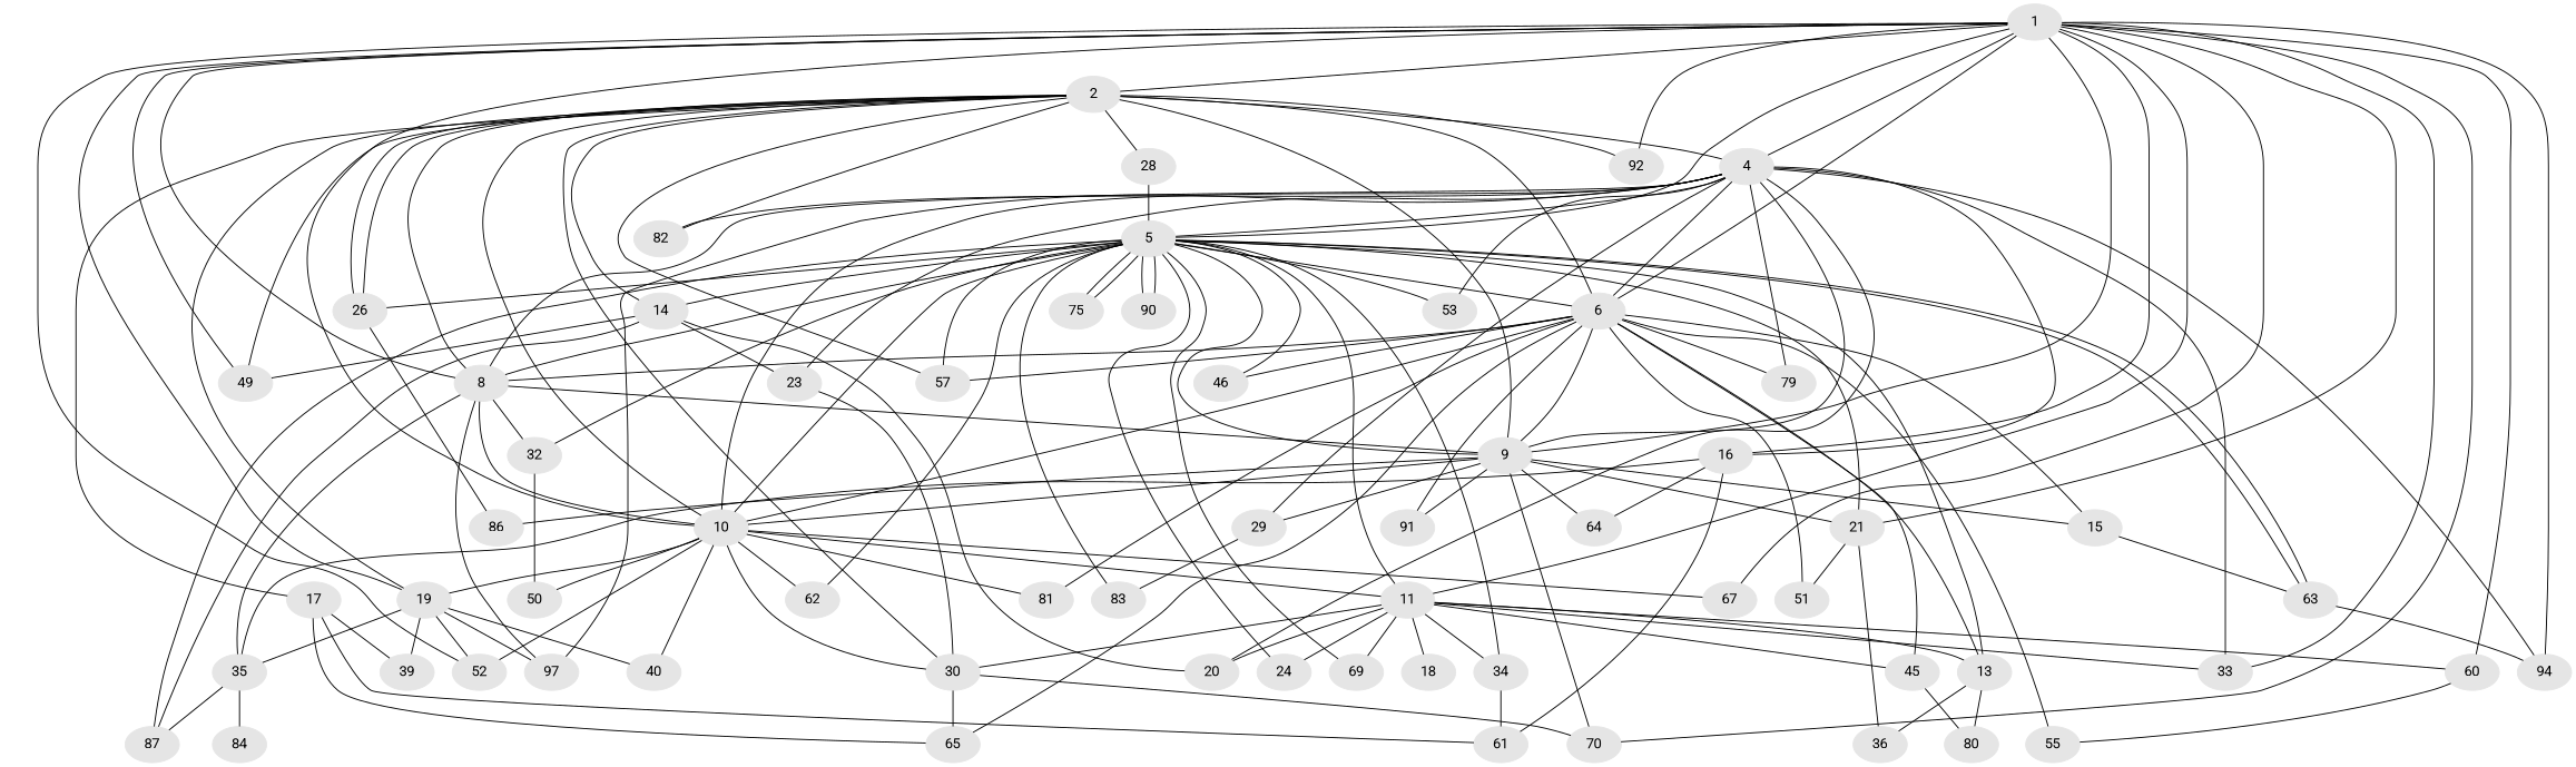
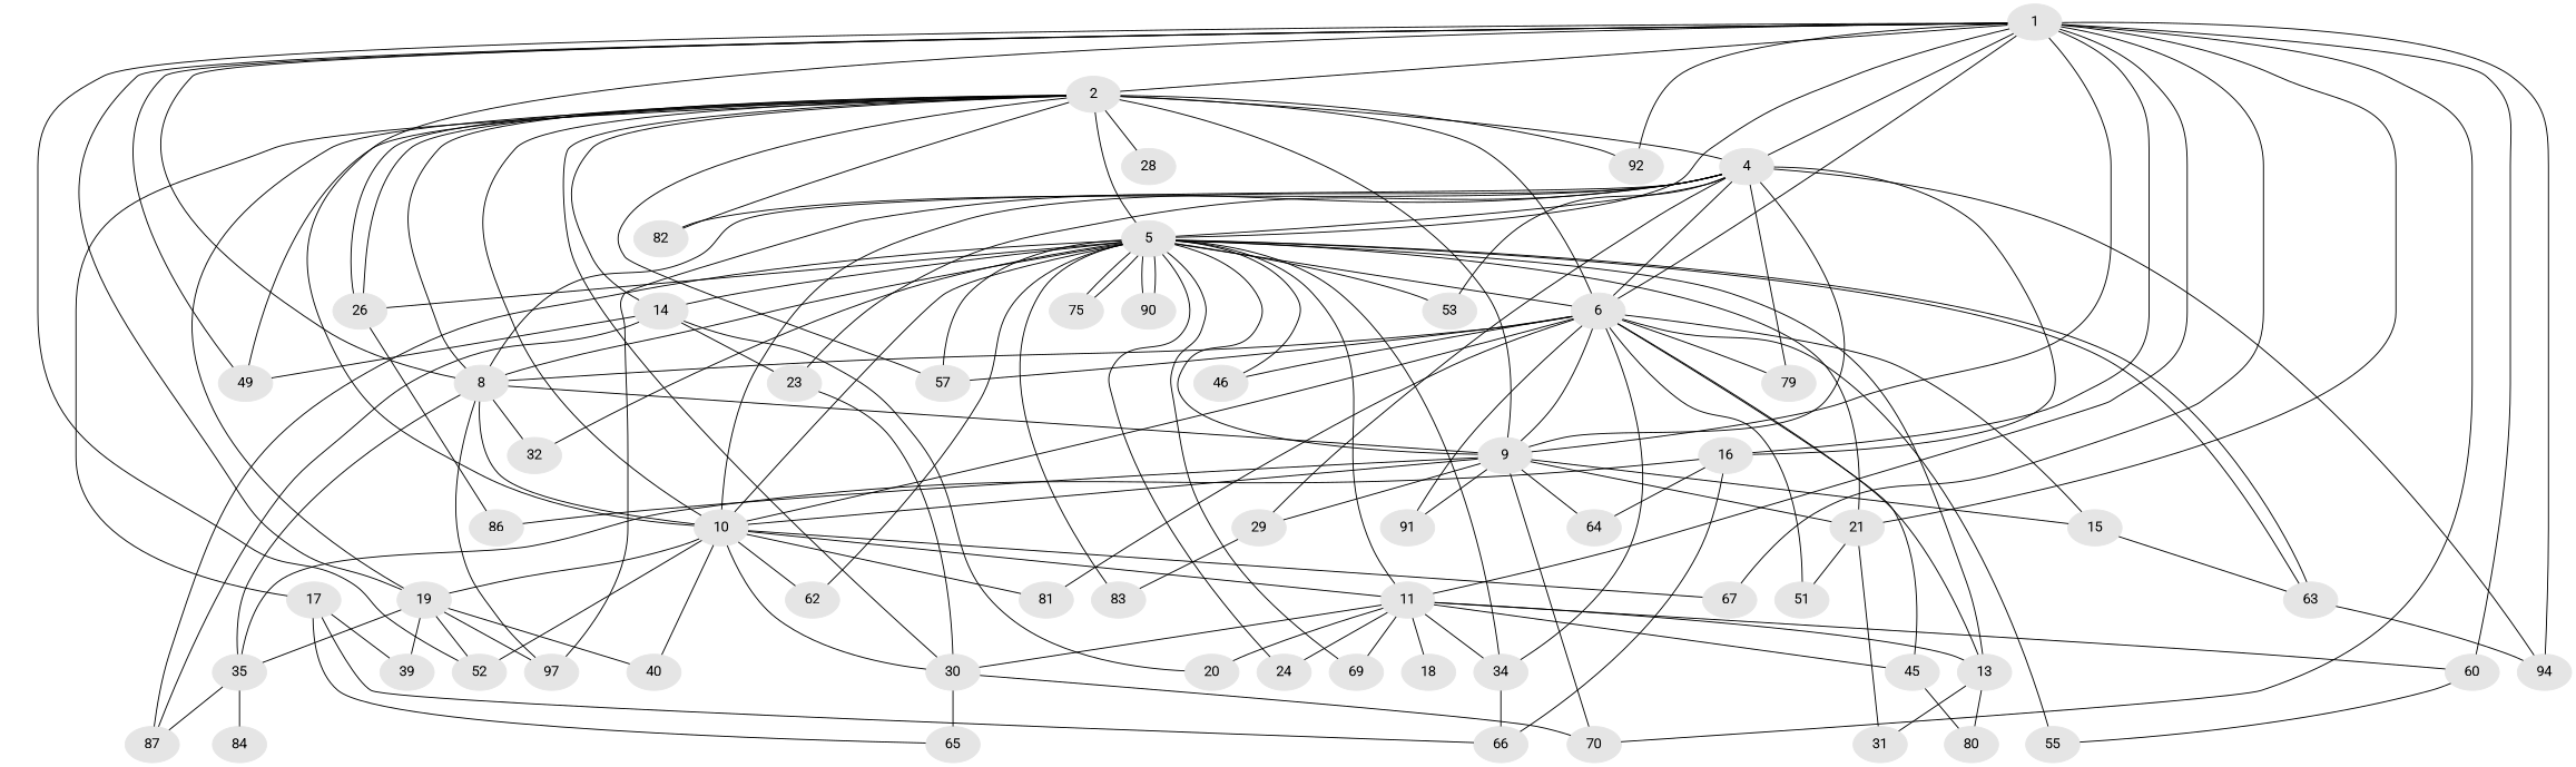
  graph {
    fontname=Roboto
    node [color=gray90 fontname=Roboto style=filled]
    edge [fontname=Roboto]
    1 [super="+39"]
    2 [super="+3"]
    4 [super="+56"]
    5 [super="+7"]
    6 [super="+49"]
    8 [super="+48"]
    9 [super="+77"]
    10 [super="+76"]
    11 [super="+31"]
    16
    19 [super="+22"]
    21 [super="+85"]
-   33
    n14 [label=49 super="+93"]
    52
    60
    67
    70 [super="+87"]
    92
    94
    14
    17
    26 [super="+68"]
    28
    30 [super="+47"]
    57 [super="+59"]
    82
    20 [super="+74"]
    23 [super="+35"]
    29 [super="+72"]
    n31 [label=97 super="+54"]
    53
    79
    63 [super="+66"]
    13 [super="+41"]
    24
    n37 [label=87]
    32
    34 [super="+78"]
    46
    62
    69
    75
    83
    90
    15 [super="+88"]
    45
    51
    55
    65 [super="+71"]
    81
    91
    n53 [label=35 super="+43"]
    64
    86
    40
-   50
    18
-   61 [super="+73"]
+   61 [super="+73" label=66]
    n60 [label=39]
-   36
+   36 [label=31]
    80
    84
    1 -- 2 [weight=2]
    1 -- 4
    1 -- 5 [weight=2]
    1 -- 6 [weight=3]
    1 -- 8
    1 -- 9
    1 -- 10
    1 -- 11
    1 -- 16
    1 -- 19
    1 -- 21
-   1 -- 33
    1 -- n14
    1 -- 52
    1 -- 60
    1 -- 67
    1 -- 70
    1 -- 92
    1 -- 94
    2 -- 4 [weight=2]
-   28 -- 5 [weight=4]
+   2 -- 5 [weight=4]
    2 -- 6 [weight=2]
    2 -- 8 [weight=2]
    2 -- 9 [weight=2]
    2 -- 10 [weight=2]
    2 -- 19
    2 -- n14
    2 -- 92
    2 -- 14
    2 -- 17 [weight=2]
    2 -- 26
    2 -- 26
    2 -- 28 [weight=2]
    2 -- 30
    2 -- 57
    2 -- 82
    4 -- 5 [weight=2]
    4 -- 6
    4 -- 8
    4 -- 9
    4 -- 10
    4 -- 16
-   4 -- 33
    4 -- 94
    4 -- 82
-   4 -- 20
    4 -- 23
    4 -- 29
    4 -- n31
    4 -- 53
    4 -- 79
    5 -- 6 [weight=2]
    5 -- 8 [weight=2]
    5 -- 9 [weight=3]
    5 -- 10 [weight=2]
    5 -- 11
    5 -- 21
    5 -- 14
    5 -- 26
    5 -- 57
    5 -- 53
    5 -- 63
    5 -- 63
    5 -- 13
    5 -- 24
    5 -- n37
    5 -- 32
    5 -- 34
    5 -- 46
    5 -- 62
    5 -- 69
    5 -- 75
    5 -- 75
    5 -- 83
    5 -- 90
    5 -- 90
    6 -- 8
    6 -- 9
    6 -- 10
    6 -- 57
    6 -- 79
    6 -- 13
    6 -- 46
    6 -- 15
    6 -- 45
    6 -- 51
    6 -- 55
-   6 -- 65
+   6 -- 34
    6 -- 81
    6 -- 91
    8 -- 9
    8 -- 10
    8 -- n31
    8 -- 32
    8 -- n53
    9 -- 10
    9 -- 21
    9 -- 70
    9 -- 29 [weight=2]
    9 -- 15
    9 -- 91
    9 -- 64
    9 -- 86
    10 -- 11
    10 -- 19
    10 -- 52 [weight=2]
    10 -- 67
    10 -- 30
    10 -- 62
    10 -- 81
    10 -- 40
-   10 -- 50
-   11 -- 33
    11 -- 60
    11 -- 30
    11 -- 20
    11 -- 13
    11 -- 24
    11 -- 34 [weight=2]
    11 -- 69
    11 -- 45
    11 -- 18
    16 -- n53
    16 -- 64
    16 -- 61
    19 -- 52
    19 -- n31
    19 -- n53
    19 -- 40
    19 -- n60
    21 -- 51
    21 -- 36
    60 -- 55
    14 -- n14
    14 -- 20
    14 -- 23
    14 -- n37
    17 -- 65
    17 -- 61
    17 -- n60
    26 -- 86
    30 -- 70
    30 -- 65
    23 -- 30
    29 -- 83
    63 -- 94
    13 -- 36
    13 -- 80
-   32 -- 50
    34 -- 61
    15 -- 63
    45 -- 80
    n53 -- n37
    n53 -- 84
  }
